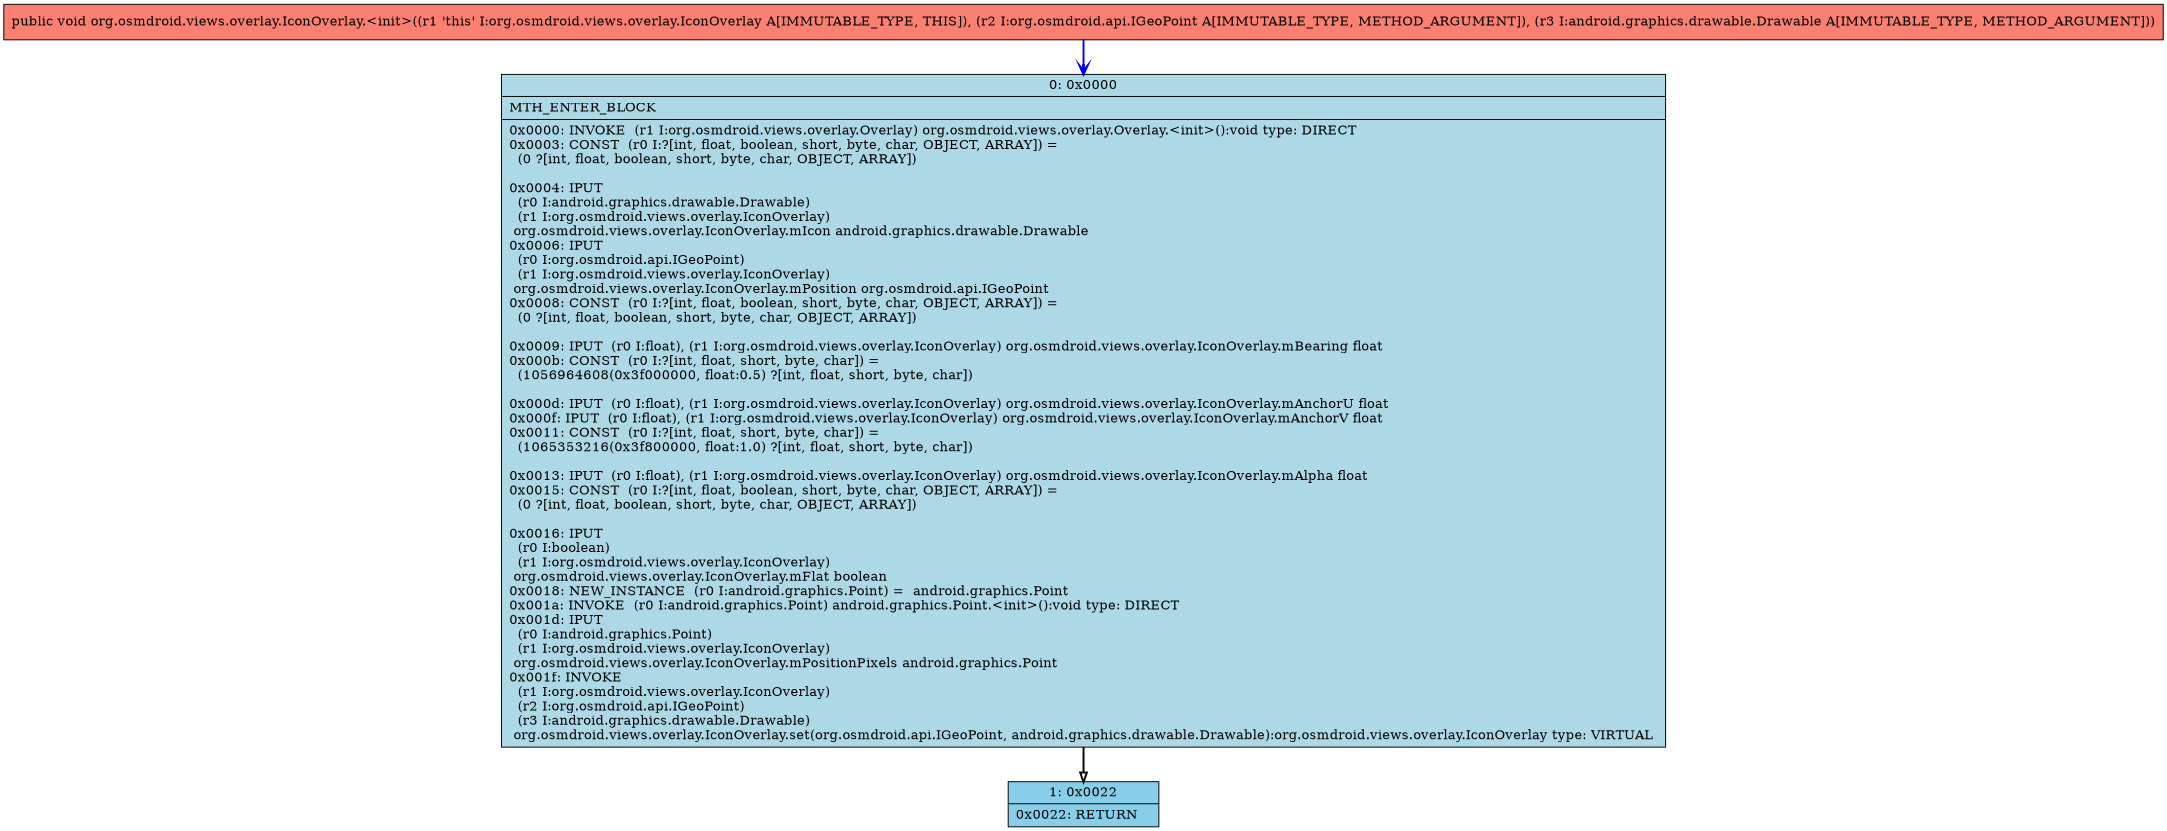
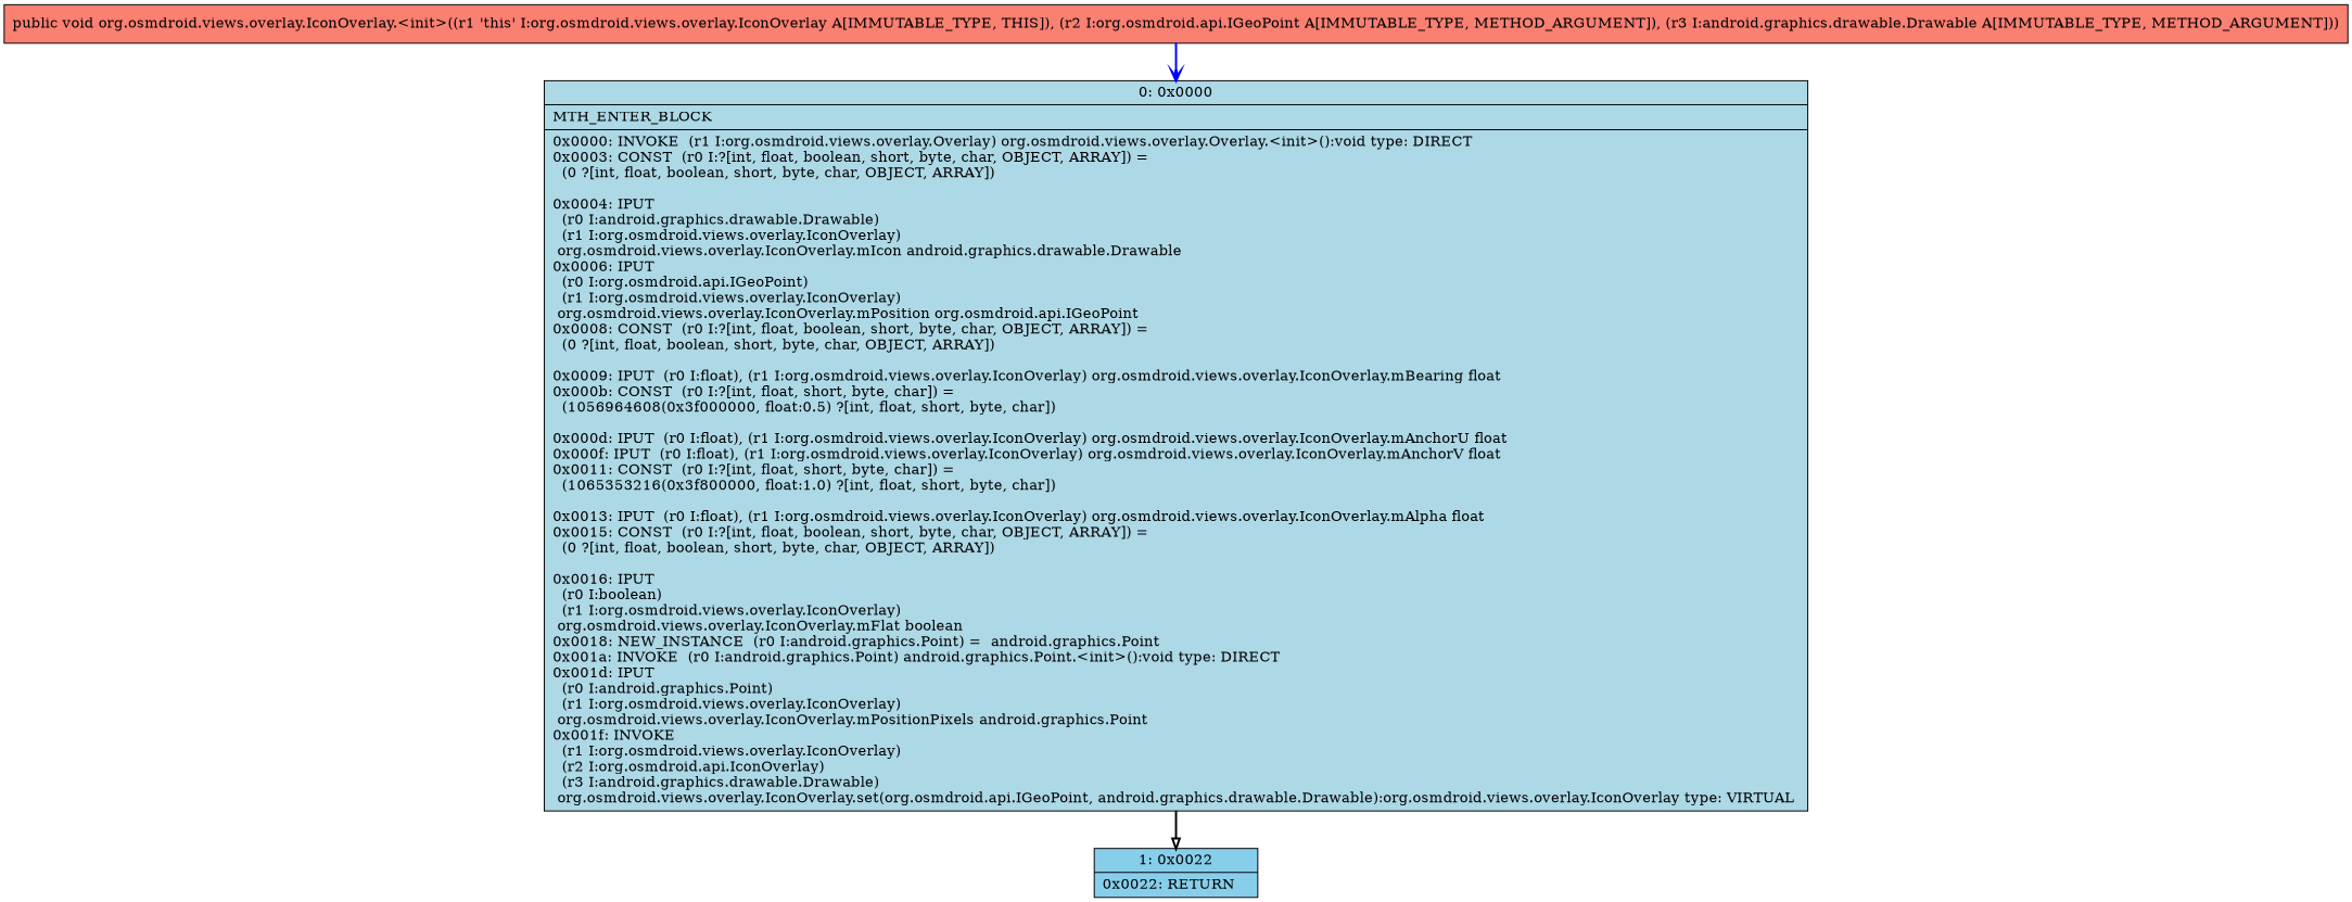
  digraph {
    node [shape=record style=filled]
    edge [style=bold]
-   n1 [label="{0\:\ 0x0000|MTH_ENTER_BLOCK\l|0x0000: INVOKE  (r1 I:org.osmdroid.views.overlay.Overlay) org.osmdroid.views.overlay.Overlay.\<init\>():void type: DIRECT \l0x0003: CONST  (r0 I:?[int, float, boolean, short, byte, char, OBJECT, ARRAY]) = \l  (0 ?[int, float, boolean, short, byte, char, OBJECT, ARRAY])\l \l0x0004: IPUT  \l  (r0 I:android.graphics.drawable.Drawable)\l  (r1 I:org.osmdroid.views.overlay.IconOverlay)\l org.osmdroid.views.overlay.IconOverlay.mIcon android.graphics.drawable.Drawable \l0x0006: IPUT  \l  (r0 I:org.osmdroid.api.IGeoPoint)\l  (r1 I:org.osmdroid.views.overlay.IconOverlay)\l org.osmdroid.views.overlay.IconOverlay.mPosition org.osmdroid.api.IGeoPoint \l0x0008: CONST  (r0 I:?[int, float, boolean, short, byte, char, OBJECT, ARRAY]) = \l  (0 ?[int, float, boolean, short, byte, char, OBJECT, ARRAY])\l \l0x0009: IPUT  (r0 I:float), (r1 I:org.osmdroid.views.overlay.IconOverlay) org.osmdroid.views.overlay.IconOverlay.mBearing float \l0x000b: CONST  (r0 I:?[int, float, short, byte, char]) = \l  (1056964608(0x3f000000, float:0.5) ?[int, float, short, byte, char])\l \l0x000d: IPUT  (r0 I:float), (r1 I:org.osmdroid.views.overlay.IconOverlay) org.osmdroid.views.overlay.IconOverlay.mAnchorU float \l0x000f: IPUT  (r0 I:float), (r1 I:org.osmdroid.views.overlay.IconOverlay) org.osmdroid.views.overlay.IconOverlay.mAnchorV float \l0x0011: CONST  (r0 I:?[int, float, short, byte, char]) = \l  (1065353216(0x3f800000, float:1.0) ?[int, float, short, byte, char])\l \l0x0013: IPUT  (r0 I:float), (r1 I:org.osmdroid.views.overlay.IconOverlay) org.osmdroid.views.overlay.IconOverlay.mAlpha float \l0x0015: CONST  (r0 I:?[int, float, boolean, short, byte, char, OBJECT, ARRAY]) = \l  (0 ?[int, float, boolean, short, byte, char, OBJECT, ARRAY])\l \l0x0016: IPUT  \l  (r0 I:boolean)\l  (r1 I:org.osmdroid.views.overlay.IconOverlay)\l org.osmdroid.views.overlay.IconOverlay.mFlat boolean \l0x0018: NEW_INSTANCE  (r0 I:android.graphics.Point) =  android.graphics.Point \l0x001a: INVOKE  (r0 I:android.graphics.Point) android.graphics.Point.\<init\>():void type: DIRECT \l0x001d: IPUT  \l  (r0 I:android.graphics.Point)\l  (r1 I:org.osmdroid.views.overlay.IconOverlay)\l org.osmdroid.views.overlay.IconOverlay.mPositionPixels android.graphics.Point \l0x001f: INVOKE  \l  (r1 I:org.osmdroid.views.overlay.IconOverlay)\l  (r2 I:org.osmdroid.api.IGeoPoint)\l  (r3 I:android.graphics.drawable.Drawable)\l org.osmdroid.views.overlay.IconOverlay.set(org.osmdroid.api.IGeoPoint, android.graphics.drawable.Drawable):org.osmdroid.views.overlay.IconOverlay type: VIRTUAL \l}" fillcolor=lightblue]
+   n1 [label="{0\:\ 0x0000|MTH_ENTER_BLOCK\l|0x0000: INVOKE  (r1 I:org.osmdroid.views.overlay.Overlay) org.osmdroid.views.overlay.Overlay.\<init\>():void type: DIRECT \l0x0003: CONST  (r0 I:?[int, float, boolean, short, byte, char, OBJECT, ARRAY]) = \l  (0 ?[int, float, boolean, short, byte, char, OBJECT, ARRAY])\l \l0x0004: IPUT  \l  (r0 I:android.graphics.drawable.Drawable)\l  (r1 I:org.osmdroid.views.overlay.IconOverlay)\l org.osmdroid.views.overlay.IconOverlay.mIcon android.graphics.drawable.Drawable \l0x0006: IPUT  \l  (r0 I:org.osmdroid.api.IGeoPoint)\l  (r1 I:org.osmdroid.views.overlay.IconOverlay)\l org.osmdroid.views.overlay.IconOverlay.mPosition org.osmdroid.api.IGeoPoint \l0x0008: CONST  (r0 I:?[int, float, boolean, short, byte, char, OBJECT, ARRAY]) = \l  (0 ?[int, float, boolean, short, byte, char, OBJECT, ARRAY])\l \l0x0009: IPUT  (r0 I:float), (r1 I:org.osmdroid.views.overlay.IconOverlay) org.osmdroid.views.overlay.IconOverlay.mBearing float \l0x000b: CONST  (r0 I:?[int, float, short, byte, char]) = \l  (1056964608(0x3f000000, float:0.5) ?[int, float, short, byte, char])\l \l0x000d: IPUT  (r0 I:float), (r1 I:org.osmdroid.views.overlay.IconOverlay) org.osmdroid.views.overlay.IconOverlay.mAnchorU float \l0x000f: IPUT  (r0 I:float), (r1 I:org.osmdroid.views.overlay.IconOverlay) org.osmdroid.views.overlay.IconOverlay.mAnchorV float \l0x0011: CONST  (r0 I:?[int, float, short, byte, char]) = \l  (1065353216(0x3f800000, float:1.0) ?[int, float, short, byte, char])\l \l0x0013: IPUT  (r0 I:float), (r1 I:org.osmdroid.views.overlay.IconOverlay) org.osmdroid.views.overlay.IconOverlay.mAlpha float \l0x0015: CONST  (r0 I:?[int, float, boolean, short, byte, char, OBJECT, ARRAY]) = \l  (0 ?[int, float, boolean, short, byte, char, OBJECT, ARRAY])\l \l0x0016: IPUT  \l  (r0 I:boolean)\l  (r1 I:org.osmdroid.views.overlay.IconOverlay)\l org.osmdroid.views.overlay.IconOverlay.mFlat boolean \l0x0018: NEW_INSTANCE  (r0 I:android.graphics.Point) =  android.graphics.Point \l0x001a: INVOKE  (r0 I:android.graphics.Point) android.graphics.Point.\<init\>():void type: DIRECT \l0x001d: IPUT  \l  (r0 I:android.graphics.Point)\l  (r1 I:org.osmdroid.views.overlay.IconOverlay)\l org.osmdroid.views.overlay.IconOverlay.mPositionPixels android.graphics.Point \l0x001f: INVOKE  \l  (r1 I:org.osmdroid.views.overlay.IconOverlay)\l  (r2 I:org.osmdroid.api.IconOverlay)\l  (r3 I:android.graphics.drawable.Drawable)\l org.osmdroid.views.overlay.IconOverlay.set(org.osmdroid.api.IGeoPoint, android.graphics.drawable.Drawable):org.osmdroid.views.overlay.IconOverlay type: VIRTUAL \l}" fillcolor=lightblue]
    n2 [label="{1\:\ 0x0022|0x0022: RETURN   \l}" fillcolor=skyblue]
    n3 [label="{public void org.osmdroid.views.overlay.IconOverlay.\<init\>((r1 'this' I:org.osmdroid.views.overlay.IconOverlay A[IMMUTABLE_TYPE, THIS]), (r2 I:org.osmdroid.api.IGeoPoint A[IMMUTABLE_TYPE, METHOD_ARGUMENT]), (r3 I:android.graphics.drawable.Drawable A[IMMUTABLE_TYPE, METHOD_ARGUMENT])) }" fillcolor=salmon]
    n1 -> n2 [color=black arrowhead=onormal]
    n3 -> n1 [color=blue arrowhead=vee]
  }
